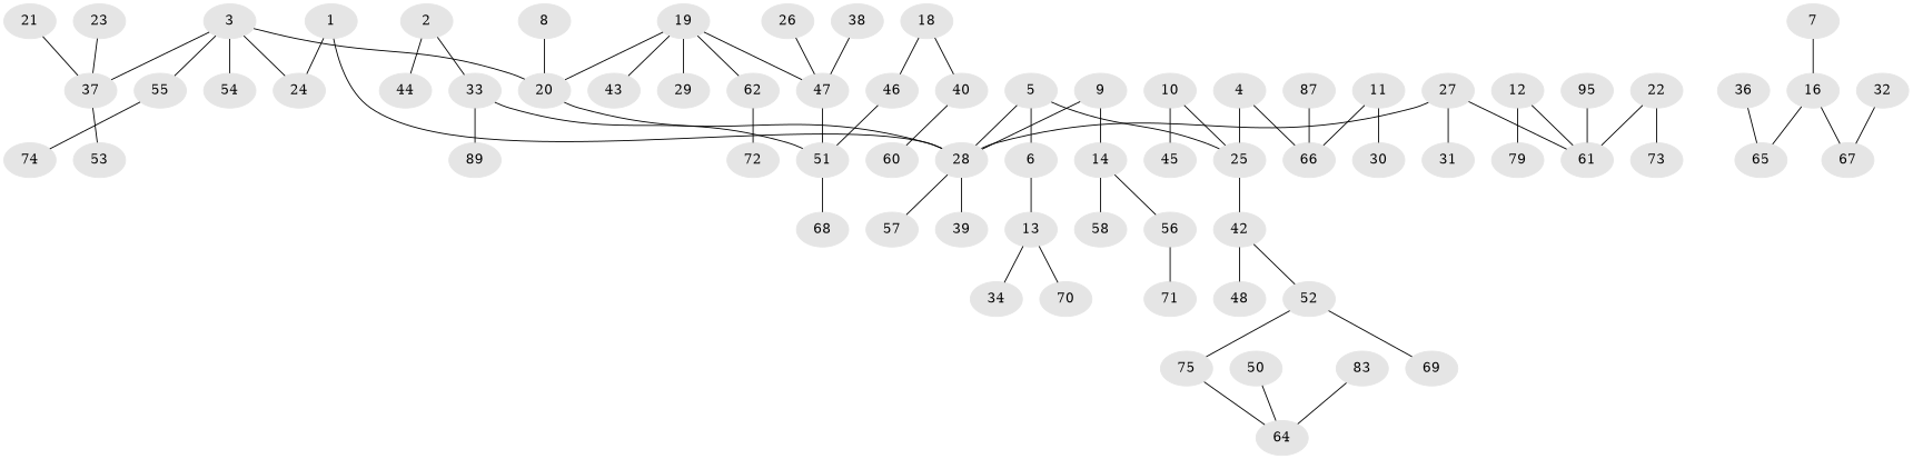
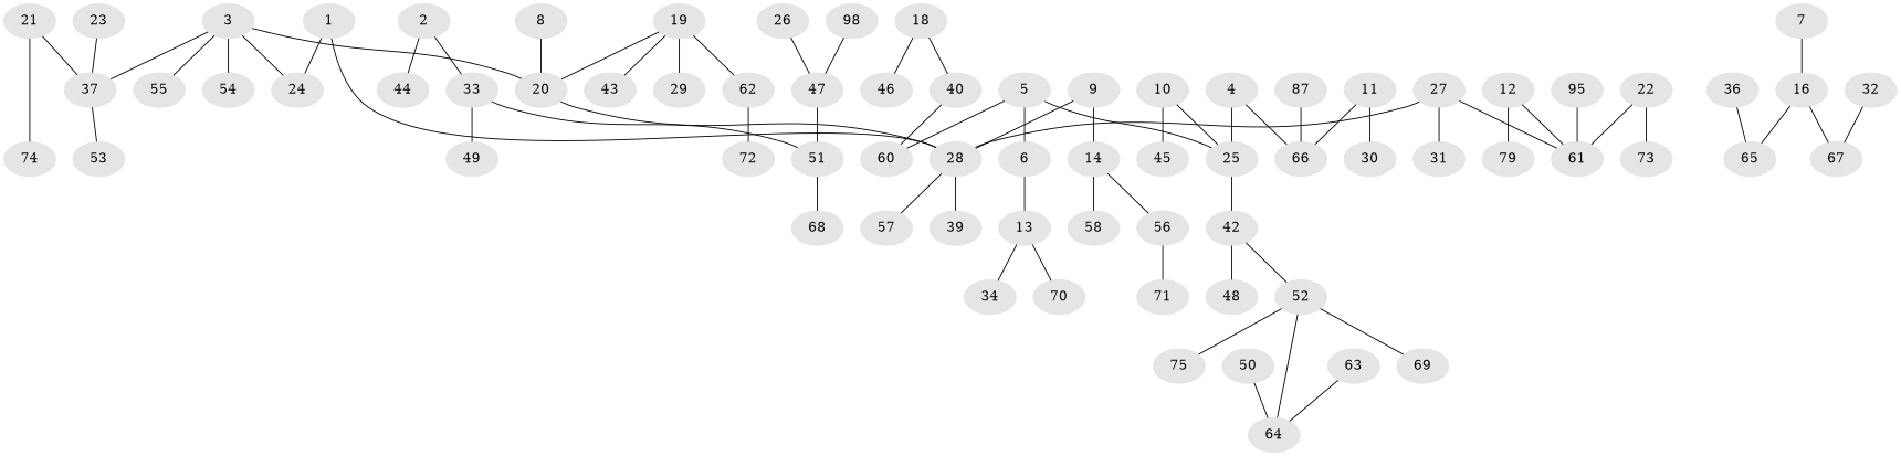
  graph {
    node [color=gray90 style=filled]
    edge [weight=1.0]
    1
    28
    24
    16
    65
    67
    39
    57
    2
    33
    44
    51
-   49 [label=89]
+   49
    3
    20
    37
    54
    55
    53
    74
    4
    25
    66
    42
    5
    6
    13
    68
    34
    70
    7
    8
    9
    14
    56
    58
    10
    45
    11
    30
    n41 [label=79]
    12
    61
    71
    n45 [label=87]
    18
    40
    46
    60
    19
    29
    43
    47
    62
    72
    21
    22
    73
    23
    48
    52
    26
    27
    31
    32
    n66 [label=95]
    36
-   38
+   38 [label=98]
    64
    69
    75
    50
-   63 [label=83]
+   63
    1 -- 28
    1 -- 24
    28 -- 39
    28 -- 57
    16 -- 65
    16 -- 67
    2 -- 33
    2 -- 44
    33 -- 51
    33 -- 49
    51 -- 68
    3 -- 24
    3 -- 20
    3 -- 37
    3 -- 54
    3 -- 55
    20 -- 28
    37 -- 53
-   55 -- 74
+   21 -- 74
    4 -- 25
    4 -- 66
    25 -- 42
    42 -- 48
    42 -- 52
-   5 -- 28
+   5 -- 60
    5 -- 25
    5 -- 6
    6 -- 13
    13 -- 34
    13 -- 70
    7 -- 16
    8 -- 20
    9 -- 28
    9 -- 14
    14 -- 56
    14 -- 58
    56 -- 71
    10 -- 25
    10 -- 45
    11 -- 66
    11 -- 30
    12 -- n41
    12 -- 61
    n45 -- 66
    18 -- 40
    18 -- 46
    40 -- 60
-   46 -- 51
    19 -- 20
    19 -- 29
    19 -- 43
-   19 -- 47
    19 -- 62
    47 -- 51
    62 -- 72
    21 -- 37
    22 -- 61
    22 -- 73
    23 -- 37
-   75 -- 64
+   52 -- 64
    52 -- 69
    52 -- 75
    26 -- 47
    27 -- 28
    27 -- 61
    27 -- 31
    32 -- 67
    n66 -- 61
    36 -- 65
    38 -- 47
    50 -- 64
    63 -- 64
  }
